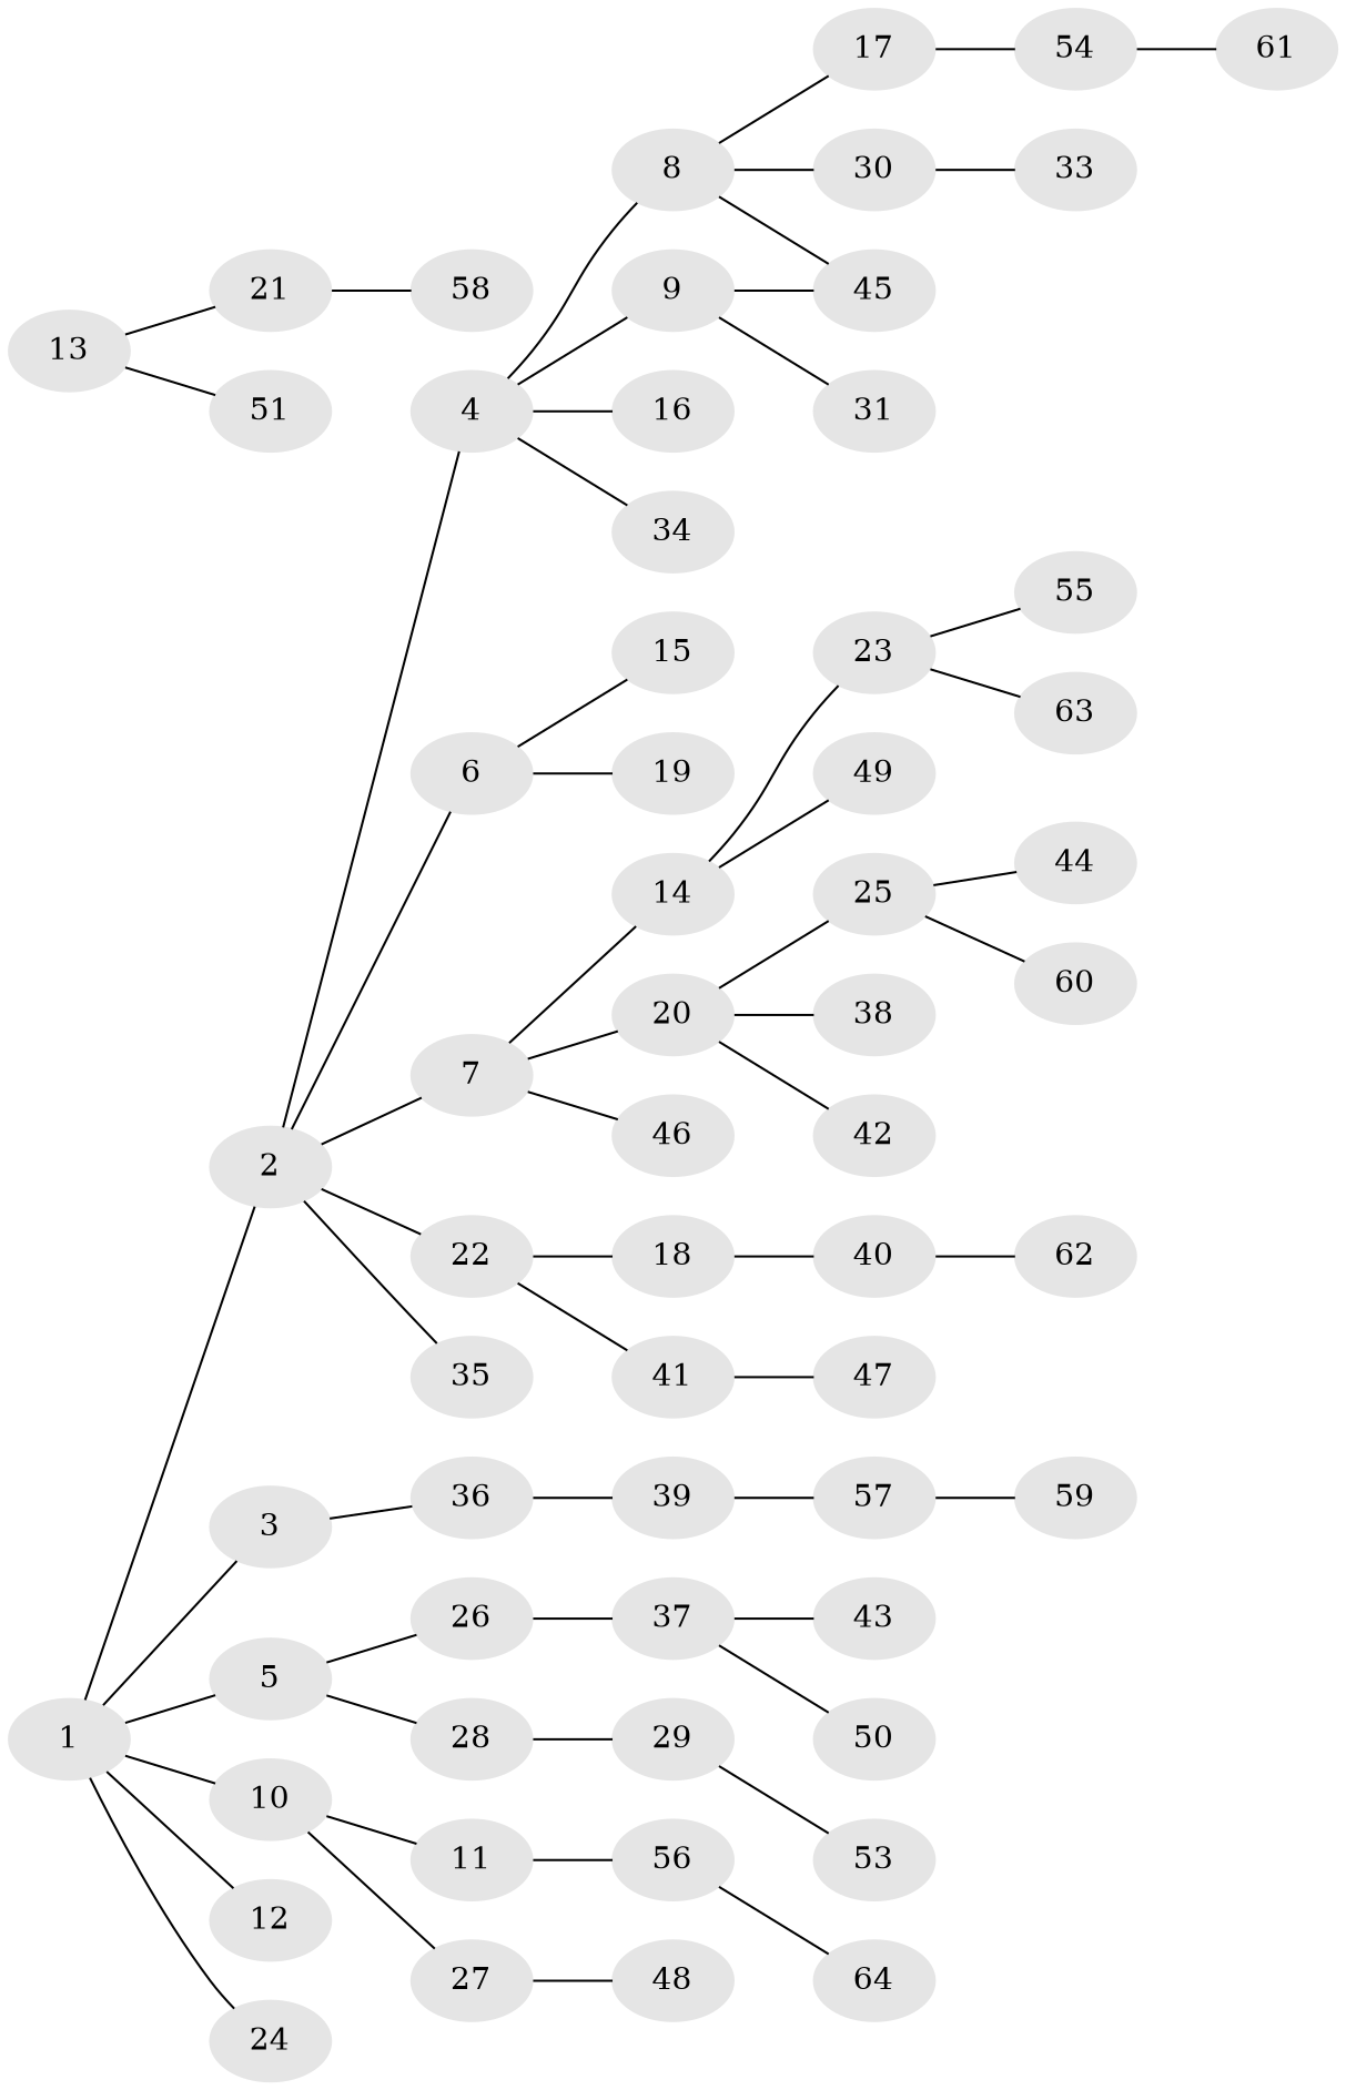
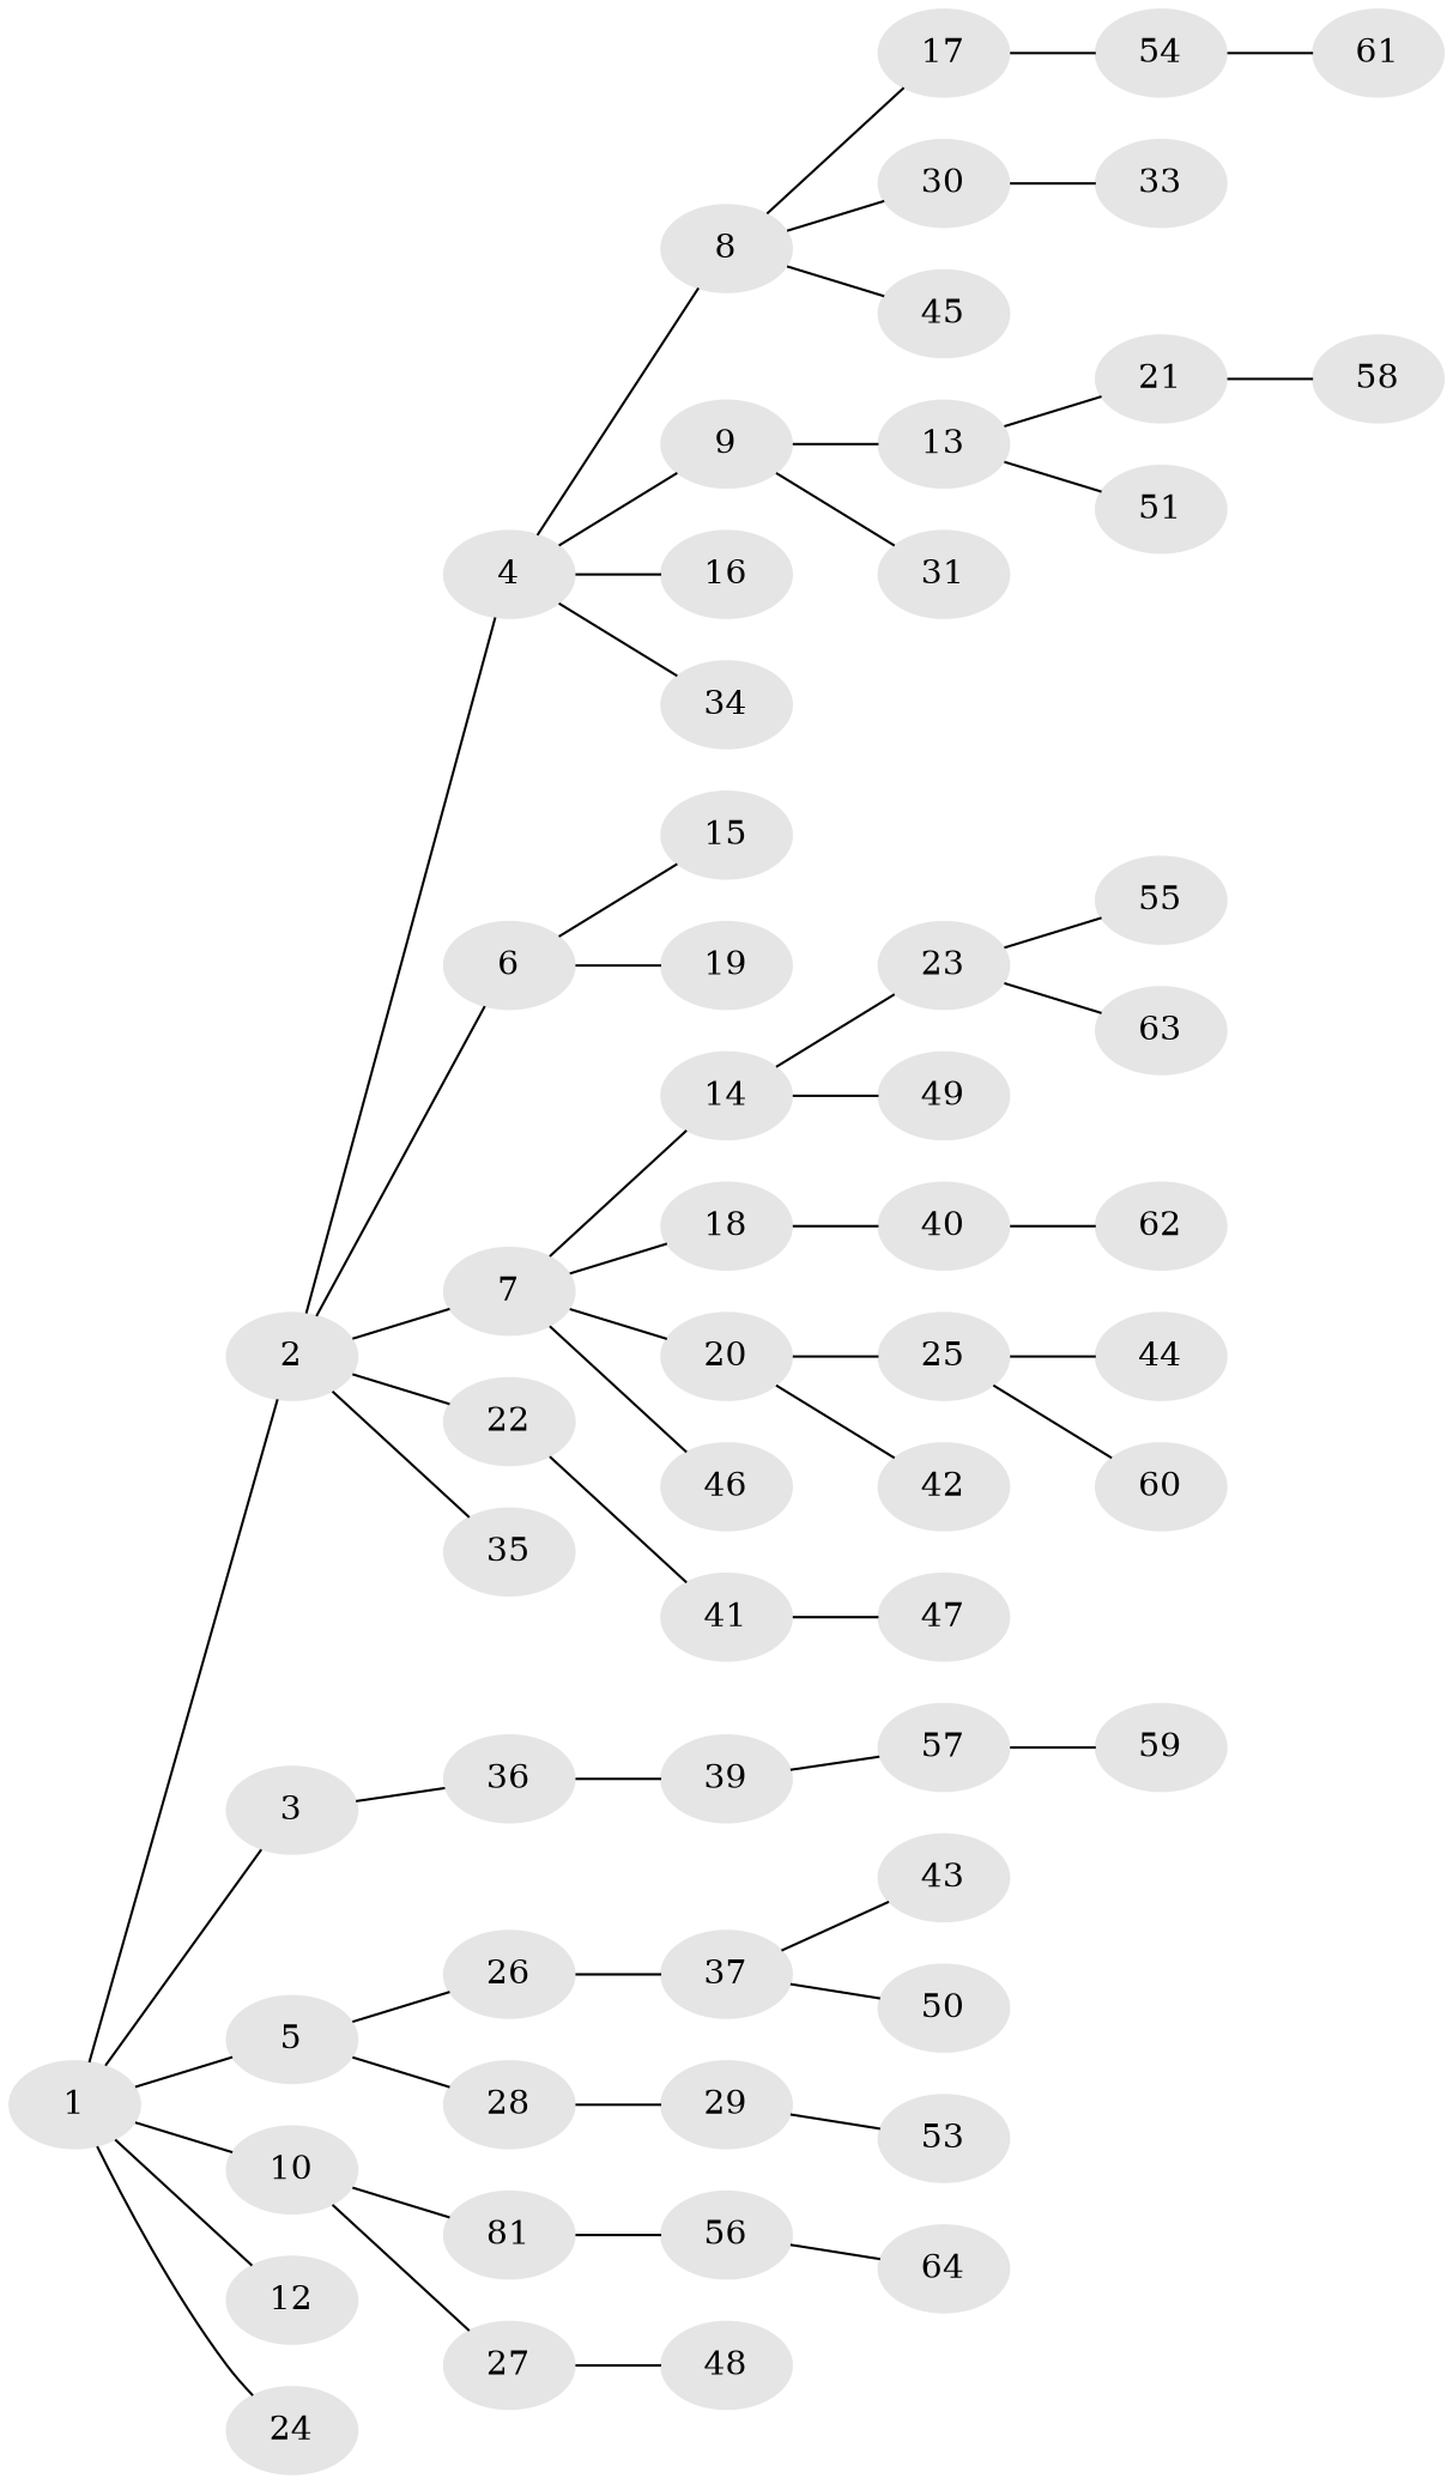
  graph {
    rankdir=LR
    node [color=gray90 style=filled]
    1
    2
    3
    5
    10
    12
    24
    4
    6
    7
    22
    35
    36
    26
    28
-   11
+   11 [label=81]
    27
    8
    9
    16
    34
    15
    19
    14
    18
    20
    46
    41
    39
    17
    30
    45
    13
    31
    37
    29
    23
    49
    40
    25
-   38
    42
    54
    33
    21
    51
    56
    48
    64
    58
    55
    63
    61
    62
    44
    60
    47
    43
    50
    53
    57
    59
    1 -- 2
    1 -- 3
    1 -- 5
    1 -- 10
    1 -- 12
    1 -- 24
    2 -- 4
    2 -- 6
    2 -- 7
    2 -- 22
    2 -- 35
    3 -- 36
    5 -- 26
    5 -- 28
    10 -- 11
    10 -- 27
    4 -- 8
    4 -- 9
    4 -- 16
    4 -- 34
    6 -- 15
    6 -- 19
    7 -- 14
-   22 -- 18
+   7 -- 18
    7 -- 20
    7 -- 46
    22 -- 41
    36 -- 39
    26 -- 37
    28 -- 29
    11 -- 56
    27 -- 48
    8 -- 17
    8 -- 30
    8 -- 45
-   9 -- 45
+   9 -- 13
    9 -- 31
    14 -- 23
    14 -- 49
    18 -- 40
    20 -- 25
-   20 -- 38
    20 -- 42
    41 -- 47
    39 -- 57
    17 -- 54
    30 -- 33
    13 -- 21
    13 -- 51
    37 -- 43
    37 -- 50
    29 -- 53
    23 -- 55
    23 -- 63
    40 -- 62
    25 -- 44
    25 -- 60
    54 -- 61
    21 -- 58
    56 -- 64
    57 -- 59
  }
